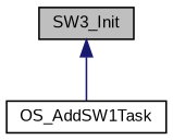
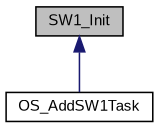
  digraph {
    rankdir=TB
    fontname="Liberation Sans"
    node [color=black fontname="Liberation Sans" fontsize=10 shape=record style=filled]
-   n1 [fillcolor=grey75 fontcolor=black height=0.2 label=SW3_Init width=0.4]
+   n1 [fillcolor=grey75 fontcolor=black height=0.2 label=SW1_Init width=0.4]
    n2 [fillcolor=white height=0.2 label=OS_AddSW1Task width=0.4]
    n1 -> n2 [color=midnightblue dir=back fontname="Liberation Sans" fontsize=10 labelfontname=Helvetica labelfontsize=10 style=solid]
  }
